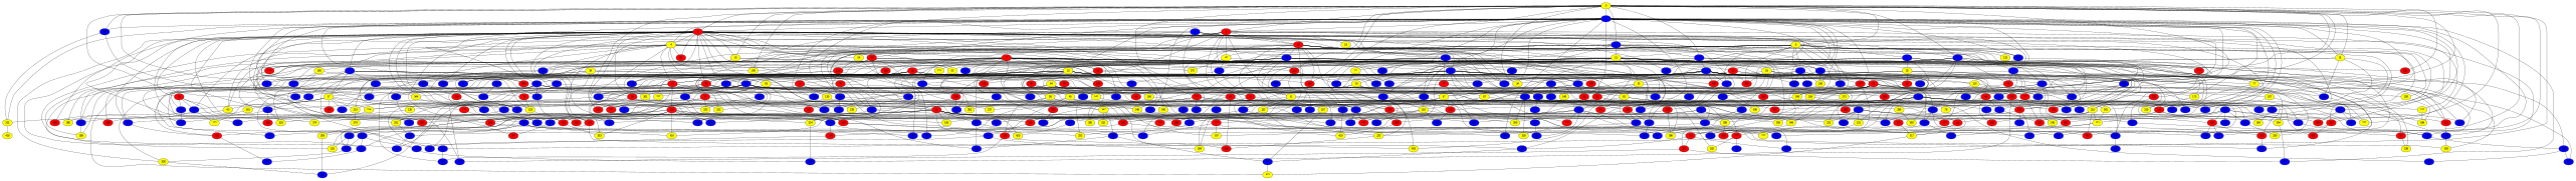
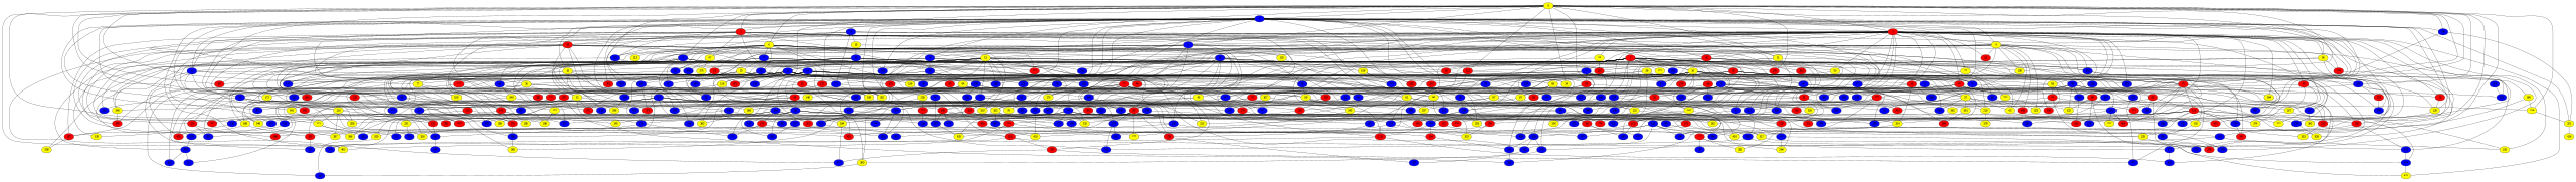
  graph {
    fontname="Liberation Sans"
    node [fillcolor=blue fontname="Liberation Sans" style=filled]
    edge [fontname="Liberation Sans"]
    0 [fillcolor=yellow]
    1
    2 [fillcolor=red]
    3 [fillcolor=red]
    5
    6 [fillcolor=yellow]
    9
    14
    31 [fillcolor=yellow]
    34 [fillcolor=yellow]
    56 [fillcolor=yellow]
    63
    77 [fillcolor=yellow]
    106 [fillcolor=yellow]
    113 [fillcolor=red]
    126
    138 [fillcolor=red]
    144
    152 [fillcolor=red]
    166 [fillcolor=red]
    180
    211
    214 [fillcolor=yellow]
    225 [fillcolor=yellow]
    245
    272 [fillcolor=red]
    299
    359
    386
    420
    4 [fillcolor=yellow]
    10 [fillcolor=yellow]
    12
    18 [fillcolor=yellow]
    33 [fillcolor=red]
    36 [fillcolor=red]
    40 [fillcolor=red]
    46 [fillcolor=red]
    72 [fillcolor=yellow]
    90
    98 [fillcolor=red]
    108
    119 [fillcolor=yellow]
    129 [fillcolor=yellow]
    137 [fillcolor=red]
    148
    151
    156 [fillcolor=yellow]
    159 [fillcolor=red]
    175 [fillcolor=yellow]
    196
    198
    200
    201
    227 [fillcolor=yellow]
    268
    276
    285
    305 [fillcolor=red]
    307
    321 [fillcolor=yellow]
    336
    341 [fillcolor=yellow]
    342 [fillcolor=red]
    355 [fillcolor=red]
    408
    415 [fillcolor=red]
    422
    16 [fillcolor=red]
    41
    43 [fillcolor=yellow]
    47 [fillcolor=yellow]
    55 [fillcolor=red]
    66
    81 [fillcolor=yellow]
    88
    93
    195
    267 [fillcolor=red]
    297 [fillcolor=yellow]
    369
    399
    21
    24 [fillcolor=yellow]
    26
    30
    39 [fillcolor=red]
    42 [fillcolor=red]
    45 [fillcolor=yellow]
    51 [fillcolor=red]
    53 [fillcolor=yellow]
    58
    59 [fillcolor=yellow]
    68
    73
    79 [fillcolor=red]
    91 [fillcolor=red]
    112
    121 [fillcolor=yellow]
    122 [fillcolor=yellow]
    149
    150 [fillcolor=red]
    155 [fillcolor=yellow]
    167 [fillcolor=yellow]
    182 [fillcolor=yellow]
    183
    185 [fillcolor=red]
    206
    223 [fillcolor=red]
    236 [fillcolor=red]
    249 [fillcolor=yellow]
    259
    261 [fillcolor=yellow]
    281
    283
    300 [fillcolor=yellow]
    302
    340
    344 [fillcolor=yellow]
    345 [fillcolor=yellow]
    351 [fillcolor=red]
    390
    421 [fillcolor=yellow]
    13 [fillcolor=yellow]
    22 [fillcolor=red]
    109 [fillcolor=yellow]
    124 [fillcolor=red]
    140
    184
    255
    333 [fillcolor=red]
    364
    11
    23 [fillcolor=red]
    60
    61
    67
    85
    94
    95
    170
    191 [fillcolor=red]
    197
    212 [fillcolor=red]
    213 [fillcolor=yellow]
    218
    309 [fillcolor=yellow]
    17
    49 [fillcolor=red]
    130 [fillcolor=red]
    158 [fillcolor=yellow]
    161
    339 [fillcolor=yellow]
    353 [fillcolor=yellow]
    367
    371 [fillcolor=red]
    15
    76
    115 [fillcolor=red]
    207 [fillcolor=red]
    338 [fillcolor=yellow]
    102
    246
    131 [fillcolor=red]
    169 [fillcolor=red]
    288
    87 [fillcolor=yellow]
    70 [fillcolor=red]
    385 [fillcolor=yellow]
    101
    220
    376 [fillcolor=red]
    110
    202 [fillcolor=red]
    114
    176 [fillcolor=red]
    244
    406 [fillcolor=red]
    143 [fillcolor=red]
    426
    239 [fillcolor=yellow]
    295
    234
    423
    203 [fillcolor=red]
    210 [fillcolor=red]
    164 [fillcolor=red]
    240
    193
    286 [fillcolor=yellow]
    356 [fillcolor=red]
    326
    382 [fillcolor=yellow]
    314
    298
    278
    282 [fillcolor=yellow]
    7 [fillcolor=red]
    29
    65
    75 [fillcolor=red]
    100
    136
    248 [fillcolor=yellow]
    323 [fillcolor=yellow]
    362
    400 [fillcolor=red]
    407
    410 [fillcolor=red]
    54
    241
    48 [fillcolor=red]
    57
    71
    89 [fillcolor=red]
    133
    147 [fillcolor=yellow]
    228 [fillcolor=red]
    253
    266
    320 [fillcolor=red]
    347 [fillcolor=red]
    173 [fillcolor=yellow]
    269 [fillcolor=red]
    315 [fillcolor=red]
    335
    405 [fillcolor=red]
    118
    233 [fillcolor=red]
    348 [fillcolor=yellow]
    324 [fillcolor=yellow]
    50 [fillcolor=red]
    116 [fillcolor=yellow]
    186 [fillcolor=yellow]
    78 [fillcolor=yellow]
    352 [fillcolor=red]
    83 [fillcolor=red]
    289
    128
    322 [fillcolor=yellow]
    401 [fillcolor=red]
    208 [fillcolor=yellow]
    310 [fillcolor=red]
    141 [fillcolor=yellow]
    199
    216
    179 [fillcolor=red]
    154 [fillcolor=red]
    368 [fillcolor=red]
    263 [fillcolor=red]
    257
    189
    404 [fillcolor=red]
    394
    308 [fillcolor=yellow]
    178
    319 [fillcolor=yellow]
    329 [fillcolor=yellow]
    375
    373
    418 [fillcolor=yellow]
    318
    82
    20
    117
    247 [fillcolor=red]
    312 [fillcolor=yellow]
    366 [fillcolor=red]
    403 [fillcolor=yellow]
    392
    275 [fillcolor=yellow]
    294 [fillcolor=yellow]
    384
    270
    262
    397
    153
    174 [fillcolor=red]
    242
    273
    277 [fillcolor=yellow]
    205 [fillcolor=yellow]
    162 [fillcolor=yellow]
    291
    132 [fillcolor=yellow]
    86
    237 [fillcolor=yellow]
    419 [fillcolor=yellow]
    99 [fillcolor=yellow]
    252 [fillcolor=yellow]
    274 [fillcolor=red]
    28 [fillcolor=red]
    37 [fillcolor=yellow]
    44
    104
    32 [fillcolor=red]
    330
    222
    38 [fillcolor=yellow]
    84
    92
    168 [fillcolor=yellow]
    243
    357
    97 [fillcolor=yellow]
    296
    157
    238
    374 [fillcolor=yellow]
    134
    172 [fillcolor=yellow]
    235
    328 [fillcolor=yellow]
    209 [fillcolor=yellow]
    398 [fillcolor=yellow]
    306
    219 [fillcolor=yellow]
    230 [fillcolor=red]
    146 [fillcolor=yellow]
    74 [fillcolor=red]
    304
    402
    165 [fillcolor=red]
    163
    260 [fillcolor=red]
    417
    365
    379
    188 [fillcolor=yellow]
    187
    265 [fillcolor=red]
    192
    292
    414
    311
    256
    416 [fillcolor=yellow]
    280
    413
    372
    325
    96
    160 [fillcolor=red]
    194
    224 [fillcolor=red]
    264
    271 [fillcolor=yellow]
    279
    301
    331
    120 [fillcolor=red]
    139 [fillcolor=yellow]
    217 [fillcolor=yellow]
    251 [fillcolor=red]
    290
    123
    111 [fillcolor=red]
    125 [fillcolor=red]
    254 [fillcolor=red]
    313
    427
    145 [fillcolor=yellow]
    181
    127 [fillcolor=red]
    107 [fillcolor=yellow]
    395 [fillcolor=red]
    204
    377
    25 [fillcolor=yellow]
    425 [fillcolor=red]
    231 [fillcolor=yellow]
    349
    380
    363
    258 [fillcolor=red]
    27 [fillcolor=red]
    221
    62 [fillcolor=yellow]
    80 [fillcolor=red]
    103
    334
    52 [fillcolor=red]
    387
    424
    343 [fillcolor=red]
    411
    8
    19 [fillcolor=yellow]
    35 [fillcolor=yellow]
    135 [fillcolor=yellow]
    215
    428
    332 [fillcolor=yellow]
    412 [fillcolor=red]
    327
    358 [fillcolor=yellow]
    105
    360 [fillcolor=yellow]
    391
    142
    171 [fillcolor=red]
    381
    383 [fillcolor=yellow]
    389
    229 [fillcolor=red]
    232 [fillcolor=yellow]
    69 [fillcolor=yellow]
    396 [fillcolor=yellow]
    317 [fillcolor=yellow]
    370
    287
    361 [fillcolor=yellow]
    409
    388 [fillcolor=red]
    316
    429 [fillcolor=yellow]
    177 [fillcolor=red]
    354 [fillcolor=yellow]
    250 [fillcolor=red]
    284 [fillcolor=yellow]
    378 [fillcolor=yellow]
    337
    303
    64 [fillcolor=yellow]
    350
    393
    190
    346
    226
    0 -- 1
    0 -- 2
    0 -- 3
    0 -- 5
    0 -- 6
    0 -- 9
    0 -- 14
    0 -- 31
    0 -- 34
    0 -- 56
    0 -- 63
    0 -- 77
    0 -- 106
    0 -- 113
    0 -- 126
    0 -- 138
    0 -- 144
    0 -- 152
    0 -- 166
    0 -- 180
    0 -- 211
    0 -- 214
    0 -- 225
    0 -- 245
    0 -- 272
    0 -- 299
    0 -- 359
    0 -- 386
    0 -- 420
    1 -- 2
    1 -- 3
    1 -- 31
    1 -- 34
    1 -- 245
    1 -- 4
    1 -- 10
    1 -- 12
    1 -- 18
    1 -- 33
    1 -- 36
    1 -- 40
    1 -- 46
    1 -- 72
    1 -- 90
    1 -- 98
    1 -- 108
    1 -- 119
    1 -- 129
    1 -- 137
    1 -- 148
    1 -- 151
    1 -- 156
    1 -- 159
    1 -- 175
    1 -- 196
    1 -- 198
    1 -- 200
    1 -- 201
    1 -- 227
    1 -- 268
    1 -- 276
    1 -- 285
    1 -- 305
    1 -- 307
    1 -- 321
    1 -- 336
    1 -- 341
    1 -- 342
    1 -- 355
    1 -- 408
    1 -- 415
    1 -- 422
    2 -- 12
    2 -- 16
    2 -- 41
    2 -- 43
    2 -- 47
    2 -- 55
    2 -- 66
    2 -- 81
    2 -- 88
    2 -- 93
    2 -- 195
    2 -- 267
    2 -- 297
    2 -- 369
    2 -- 399
    3 -- 5
    3 -- 56
    3 -- 144
    3 -- 4
    3 -- 40
    3 -- 90
    3 -- 196
    3 -- 55
    3 -- 21
    3 -- 24
    3 -- 26
    3 -- 30
    3 -- 39
    3 -- 42
    3 -- 45
    3 -- 51
    3 -- 53
    3 -- 58
    3 -- 59
    3 -- 68
    3 -- 73
    3 -- 79
    3 -- 91
    3 -- 112
    3 -- 121
    3 -- 122
    3 -- 149
    3 -- 150
    3 -- 155
    3 -- 167
    3 -- 182
    3 -- 183
    3 -- 185
    3 -- 206
    3 -- 223
    3 -- 236
    3 -- 249
    3 -- 259
    3 -- 261
    3 -- 281
    3 -- 283
    3 -- 300
    3 -- 302
    3 -- 340
    3 -- 344
    3 -- 345
    3 -- 351
    3 -- 390
    3 -- 421
    5 -- 14
    5 -- 93
    5 -- 223
    5 -- 302
    5 -- 13
    5 -- 22
    5 -- 109
    5 -- 124
    5 -- 140
    5 -- 184
    5 -- 255
    5 -- 333
    5 -- 364
    6 -- 12
    6 -- 90
    6 -- 47
    6 -- 88
    6 -- 30
    6 -- 13
    6 -- 11
    6 -- 23
    6 -- 60
    6 -- 61
    6 -- 67
    6 -- 85
    6 -- 94
    6 -- 95
    6 -- 170
    6 -- 191
    6 -- 197
    6 -- 212
    6 -- 213
    6 -- 218
    6 -- 309
    9 -- 195
    9 -- 17
    9 -- 49
    9 -- 130
    9 -- 158
    9 -- 161
    9 -- 339
    9 -- 353
    9 -- 367
    9 -- 371
    14 -- 283
    14 -- 85
    14 -- 15
    14 -- 76
    14 -- 115
    14 -- 207
    14 -- 338
    31 -- 102
    31 -- 246
    31 -- 131
    31 -- 169
    31 -- 288
    34 -- 87
    56 -- 113
    56 -- 124
    56 -- 70
    56 -- 385
    63 -- 198
    63 -- 167
    63 -- 101
    63 -- 220
    63 -- 376
    63 -- 110
    63 -- 202
    63 -- 114
    63 -- 176
    63 -- 244
    63 -- 406
    77 -- 109
    77 -- 143
    77 -- 426
    106 -- 239
    113 -- 201
    113 -- 176
    113 -- 295
    126 -- 234
    126 -- 423
    126 -- 203
    144 -- 210
    144 -- 164
    152 -- 240
    180 -- 376
    180 -- 193
    180 -- 286
    214 -- 321
    225 -- 356
    245 -- 321
    245 -- 326
    272 -- 382
    272 -- 314
    272 -- 298
    272 -- 278
    272 -- 282
    4 -- 106
    4 -- 180
    4 -- 336
    4 -- 43
    4 -- 91
    4 -- 13
    4 -- 102
    4 -- 7
    4 -- 29
    4 -- 65
    4 -- 75
    4 -- 100
    4 -- 136
    4 -- 248
    4 -- 323
    4 -- 362
    4 -- 400
    4 -- 407
    4 -- 410
    10 -- 126
    10 -- 108
    10 -- 30
    10 -- 371
    10 -- 314
    10 -- 75
    10 -- 54
    10 -- 241
    10 -- 48
    10 -- 57
    10 -- 71
    10 -- 89
    10 -- 133
    10 -- 147
    10 -- 228
    10 -- 253
    10 -- 266
    10 -- 320
    10 -- 347
    12 -- 49
    12 -- 173
    12 -- 269
    12 -- 315
    12 -- 335
    12 -- 405
    18 -- 198
    18 -- 305
    18 -- 59
    18 -- 73
    18 -- 118
    18 -- 233
    18 -- 348
    33 -- 93
    33 -- 288
    36 -- 63
    36 -- 299
    36 -- 324
    40 -- 115
    40 -- 102
    40 -- 169
    40 -- 57
    40 -- 147
    40 -- 50
    40 -- 116
    40 -- 186
    46 -- 155
    46 -- 110
    46 -- 78
    46 -- 352
    72 -- 108
    72 -- 83
    90 -- 320
    90 -- 289
    98 -- 423
    98 -- 248
    98 -- 128
    98 -- 322
    119 -- 297
    119 -- 121
    119 -- 352
    119 -- 401
    119 -- 208
    129 -- 310
    137 -- 158
    137 -- 405
    137 -- 141
    148 -- 199
    148 -- 216
    148 -- 179
    148 -- 154
    148 -- 368
    148 -- 263
    148 -- 257
    148 -- 189
    151 -- 227
    151 -- 404
    151 -- 394
    156 -- 159
    159 -- 195
    159 -- 183
    159 -- 308
    159 -- 178
    175 -- 319
    196 -- 266
    196 -- 329
    276 -- 375
    276 -- 373
    285 -- 410
    321 -- 418
    341 -- 121
    16 -- 166
    16 -- 26
    16 -- 112
    16 -- 17
    16 -- 220
    16 -- 376
    16 -- 298
    16 -- 216
    16 -- 318
    16 -- 82
    16 -- 20
    16 -- 117
    16 -- 247
    16 -- 312
    16 -- 366
    16 -- 403
    41 -- 309
    41 -- 392
    43 -- 415
    47 -- 364
    47 -- 61
    47 -- 275
    55 -- 182
    55 -- 184
    55 -- 315
    55 -- 294
    55 -- 384
    55 -- 270
    55 -- 262
    55 -- 397
    55 -- 153
    55 -- 174
    55 -- 242
    55 -- 273
    55 -- 277
    66 -- 205
    66 -- 162
    66 -- 291
    81 -- 132
    81 -- 86
    81 -- 237
    81 -- 419
    88 -- 420
    88 -- 249
    88 -- 99
    93 -- 252
    93 -- 274
    195 -- 225
    195 -- 373
    267 -- 338
    21 -- 166
    21 -- 137
    21 -- 41
    21 -- 71
    21 -- 262
    21 -- 28
    21 -- 37
    21 -- 44
    21 -- 104
    24 -- 95
    24 -- 115
    26 -- 272
    26 -- 175
    26 -- 85
    26 -- 78
    26 -- 154
    26 -- 32
    26 -- 330
    26 -- 222
    26 -- 38
    26 -- 84
    26 -- 92
    26 -- 168
    26 -- 243
    26 -- 357
    30 -- 33
    30 -- 158
    30 -- 114
    30 -- 97
    30 -- 296
    39 -- 128
    39 -- 157
    39 -- 238
    39 -- 374
    42 -- 98
    42 -- 55
    42 -- 134
    42 -- 172
    42 -- 235
    42 -- 328
    45 -- 176
    45 -- 210
    45 -- 209
    45 -- 398
    51 -- 151
    51 -- 298
    51 -- 306
    53 -- 219
    53 -- 230
    58 -- 65
    58 -- 132
    58 -- 146
    59 -- 236
    59 -- 83
    59 -- 74
    59 -- 304
    68 -- 285
    68 -- 259
    68 -- 130
    68 -- 70
    68 -- 253
    68 -- 322
    68 -- 238
    68 -- 402
    73 -- 119
    73 -- 164
    73 -- 165
    73 -- 163
    73 -- 260
    79 -- 129
    112 -- 285
    112 -- 257
    112 -- 417
    121 -- 365
    121 -- 379
    122 -- 188
    149 -- 329
    149 -- 187
    149 -- 265
    150 -- 153
    150 -- 192
    167 -- 292
    167 -- 414
    183 -- 386
    183 -- 296
    183 -- 209
    183 -- 311
    183 -- 256
    183 -- 416
    185 -- 417
    185 -- 280
    223 -- 406
    223 -- 291
    249 -- 413
    249 -- 372
    261 -- 276
    300 -- 325
    344 -- 407
    345 -- 410
    345 -- 379
    390 -- 399
    390 -- 414
    13 -- 106
    13 -- 18
    13 -- 200
    13 -- 66
    13 -- 53
    13 -- 73
    13 -- 140
    13 -- 15
    13 -- 101
    13 -- 143
    13 -- 401
    13 -- 319
    13 -- 82
    13 -- 330
    13 -- 192
    13 -- 96
    13 -- 120
+   13 -- 139
    13 -- 217
    13 -- 251
    13 -- 290
    22 -- 46
    22 -- 175
    22 -- 408
    22 -- 81
    22 -- 51
    22 -- 162
    22 -- 163
    22 -- 413
    22 -- 96
    22 -- 127
    22 -- 107
    22 -- 395
    109 -- 188
    124 -- 252
    140 -- 162
    140 -- 264
    140 -- 204
    184 -- 377
    255 -- 314
    333 -- 422
    333 -- 427
    11 -- 77
    11 -- 212
    11 -- 29
    11 -- 89
    11 -- 199
    11 -- 308
    11 -- 311
    11 -- 25
    23 -- 305
    23 -- 267
    23 -- 99
    23 -- 425
    23 -- 231
    60 -- 119
    60 -- 156
    60 -- 200
    60 -- 369
    60 -- 407
    60 -- 104
    60 -- 349
    60 -- 380
    61 -- 141
    61 -- 366
    67 -- 92
    85 -- 156
    85 -- 88
    85 -- 100
    85 -- 243
    85 -- 363
    95 -- 99
    95 -- 258
    170 -- 261
    170 -- 207
    170 -- 219
    191 -- 359
    191 -- 333
    191 -- 192
    197 -- 323
    212 -- 264
    17 -- 77
    17 -- 201
    17 -- 110
    17 -- 29
    17 -- 324
    17 -- 179
    17 -- 82
    17 -- 294
    17 -- 384
    17 -- 222
    17 -- 296
    17 -- 187
    17 -- 127
    17 -- 425
    17 -- 27
    17 -- 221
    49 -- 193
    49 -- 103
    130 -- 240
    158 -- 367
    158 -- 230
    161 -- 247
    161 -- 273
    15 -- 180
    15 -- 151
    15 -- 58
    15 -- 68
    15 -- 22
    15 -- 67
    15 -- 95
    15 -- 116
    15 -- 199
    15 -- 205
    15 -- 97
    15 -- 188
    15 -- 120
    15 -- 251
    15 -- 425
    15 -- 258
    15 -- 35
    15 -- 105
    15 -- 360
    115 -- 302
    115 -- 170
    115 -- 133
    207 -- 341
    207 -- 281
    207 -- 221
    207 -- 389
    102 -- 126
    102 -- 129
    246 -- 394
    131 -- 277
    131 -- 177
    169 -- 408
    169 -- 280
    288 -- 354
    87 -- 104
    87 -- 284
    70 -- 122
    70 -- 161
    70 -- 330
    70 -- 123
    101 -- 144
    101 -- 359
    101 -- 182
    101 -- 348
    101 -- 318
    101 -- 277
    101 -- 224
    101 -- 391
    110 -- 152
    110 -- 412
    202 -- 335
    114 -- 131
    114 -- 273
    114 -- 235
    114 -- 231
    114 -- 380
    114 -- 229
    114 -- 232
    114 -- 317
    176 -- 284
    176 -- 337
    143 -- 223
    143 -- 251
    143 -- 145
    143 -- 381
    234 -- 239
    234 -- 237
    203 -- 340
    210 -- 403
    210 -- 402
    164 -- 316
    240 -- 346
    286 -- 360
    314 -- 401
    314 -- 332
    278 -- 300
    7 -- 10
    7 -- 42
    7 -- 340
    7 -- 23
    7 -- 60
    7 -- 17
    7 -- 246
    7 -- 234
    7 -- 356
    7 -- 382
    7 -- 136
    7 -- 248
    7 -- 54
    7 -- 241
    7 -- 50
    7 -- 375
    7 -- 318
    7 -- 275
    7 -- 32
    7 -- 165
    7 -- 96
    7 -- 160
    7 -- 194
    7 -- 224
    7 -- 264
    7 -- 271
    7 -- 279
    7 -- 301
    7 -- 331
    29 -- 227
    29 -- 79
    29 -- 161
    29 -- 326
    29 -- 173
    29 -- 308
    29 -- 392
    29 -- 37
    29 -- 44
    29 -- 84
    29 -- 194
    29 -- 217
    65 -- 159
    75 -- 344
    75 -- 404
    75 -- 331
    75 -- 123
    75 -- 111
    75 -- 125
    75 -- 254
    75 -- 313
    75 -- 427
    100 -- 234
    100 -- 263
    100 -- 312
    100 -- 290
    100 -- 145
    100 -- 181
    136 -- 309
    248 -- 366
    54 -- 299
    54 -- 322
    54 -- 256
    241 -- 426
    241 -- 411
    48 -- 246
    48 -- 141
    48 -- 103
    71 -- 310
    71 -- 392
    71 -- 428
    147 -- 390
    147 -- 169
    147 -- 312
    253 -- 427
    173 -- 358
    315 -- 327
    118 -- 396
    233 -- 397
    233 -- 398
    348 -- 373
    324 -- 389
    50 -- 75
    50 -- 52
    116 -- 240
    116 -- 232
    186 -- 214
    186 -- 317
    83 -- 356
    83 -- 216
    83 -- 125
    83 -- 303
    289 -- 372
    289 -- 363
    310 -- 353
    141 -- 185
    141 -- 191
    216 -- 339
    179 -- 377
    179 -- 317
    154 -- 211
    154 -- 268
    154 -- 202
    368 -- 419
    263 -- 393
    257 -- 279
    308 -- 405
    308 -- 398
    178 -- 211
    178 -- 328
    82 -- 255
    82 -- 218
    82 -- 208
    82 -- 328
    82 -- 279
    82 -- 204
    20 -- 138
    20 -- 336
    20 -- 261
    20 -- 50
    20 -- 117
    20 -- 270
    20 -- 28
    20 -- 280
    20 -- 27
    20 -- 221
    20 -- 62
    20 -- 383
    20 -- 69
    20 -- 396
    294 -- 422
    270 -- 399
    270 -- 287
    153 -- 155
    153 -- 278
    174 -- 297
    174 -- 335
    174 -- 287
    242 -- 423
    242 -- 284
    162 -- 185
    162 -- 384
    162 -- 174
    162 -- 383
    162 -- 409
    132 -- 225
    132 -- 215
    132 -- 287
    86 -- 128
    86 -- 274
    86 -- 358
    86 -- 177
    99 -- 196
    99 -- 345
    99 -- 210
    99 -- 306
    252 -- 350
    28 -- 197
    28 -- 89
    28 -- 194
    28 -- 139
    37 -- 43
    37 -- 76
    37 -- 400
    37 -- 157
    37 -- 219
    37 -- 428
    37 -- 171
    37 -- 361
    44 -- 149
    104 -- 268
    104 -- 244
    104 -- 163
    32 -- 36
    32 -- 41
    32 -- 42
    32 -- 193
    32 -- 37
    32 -- 187
    32 -- 62
    32 -- 80
    32 -- 103
    32 -- 334
    330 -- 419
    222 -- 329
    222 -- 370
    38 -- 150
    38 -- 94
    38 -- 57
    38 -- 368
    38 -- 375
    38 -- 388
    84 -- 255
    168 -- 355
    168 -- 222
    168 -- 316
    357 -- 429
    97 -- 147
    97 -- 230
    97 -- 391
    97 -- 229
    157 -- 385
    157 -- 172
    238 -- 370
    134 -- 214
    134 -- 148
    134 -- 229
    235 -- 267
    209 -- 325
    219 -- 378
    230 -- 409
    146 -- 337
    74 -- 323
    74 -- 362
    74 -- 111
    74 -- 343
    165 -- 386
    165 -- 387
    165 -- 424
    163 -- 191
    163 -- 365
    260 -- 412
    260 -- 350
    187 -- 315
    192 -- 414
    414 -- 421
    311 -- 327
    256 -- 278
    256 -- 311
    256 -- 316
    96 -- 149
    96 -- 254
    160 -- 266
    194 -- 286
    194 -- 304
    194 -- 343
    279 -- 289
    331 -- 413
    120 -- 142
    139 -- 244
    139 -- 171
    217 -- 236
    251 -- 290
    290 -- 383
    123 -- 215
    125 -- 150
    125 -- 206
    125 -- 353
    125 -- 136
    125 -- 324
    125 -- 208
    125 -- 205
    125 -- 374
    125 -- 416
    125 -- 254
    125 -- 334
    254 -- 332
    254 -- 429
    313 -- 402
    127 -- 152
    127 -- 307
    107 -- 281
    107 -- 394
    204 -- 351
    204 -- 393
    25 -- 34
    25 -- 202
    25 -- 117
    25 -- 134
    25 -- 165
    25 -- 52
    25 -- 412
    231 -- 379
    258 -- 357
    258 -- 416
    27 -- 397
    27 -- 325
    27 -- 395
    62 -- 342
    62 -- 206
    62 -- 371
    62 -- 143
    62 -- 178
    80 -- 220
    103 -- 250
    334 -- 347
    52 -- 420
    52 -- 140
    387 -- 429
    8 -- 9
    8 -- 16
    8 -- 81
    8 -- 170
    8 -- 157
    8 -- 123
    8 -- 19
    8 -- 35
    19 -- 20
-   261 -- 135
+   19 -- 135
    35 -- 241
    35 -- 133
    35 -- 348
    35 -- 403
    35 -- 62
    135 -- 370
    142 -- 387
    171 -- 184
    381 -- 390
    229 -- 242
    69 -- 87
    69 -- 310
    69 -- 252
    69 -- 97
    69 -- 232
    317 -- 421
    361 -- 388
    316 -- 389
    177 -- 282
    177 -- 313
    177 -- 190
    250 -- 292
    337 -- 391
    64 -- 300
    64 -- 269
    64 -- 118
    64 -- 304
    64 -- 331
    64 -- 332
    350 -- 362
    226 -- 259
  }
